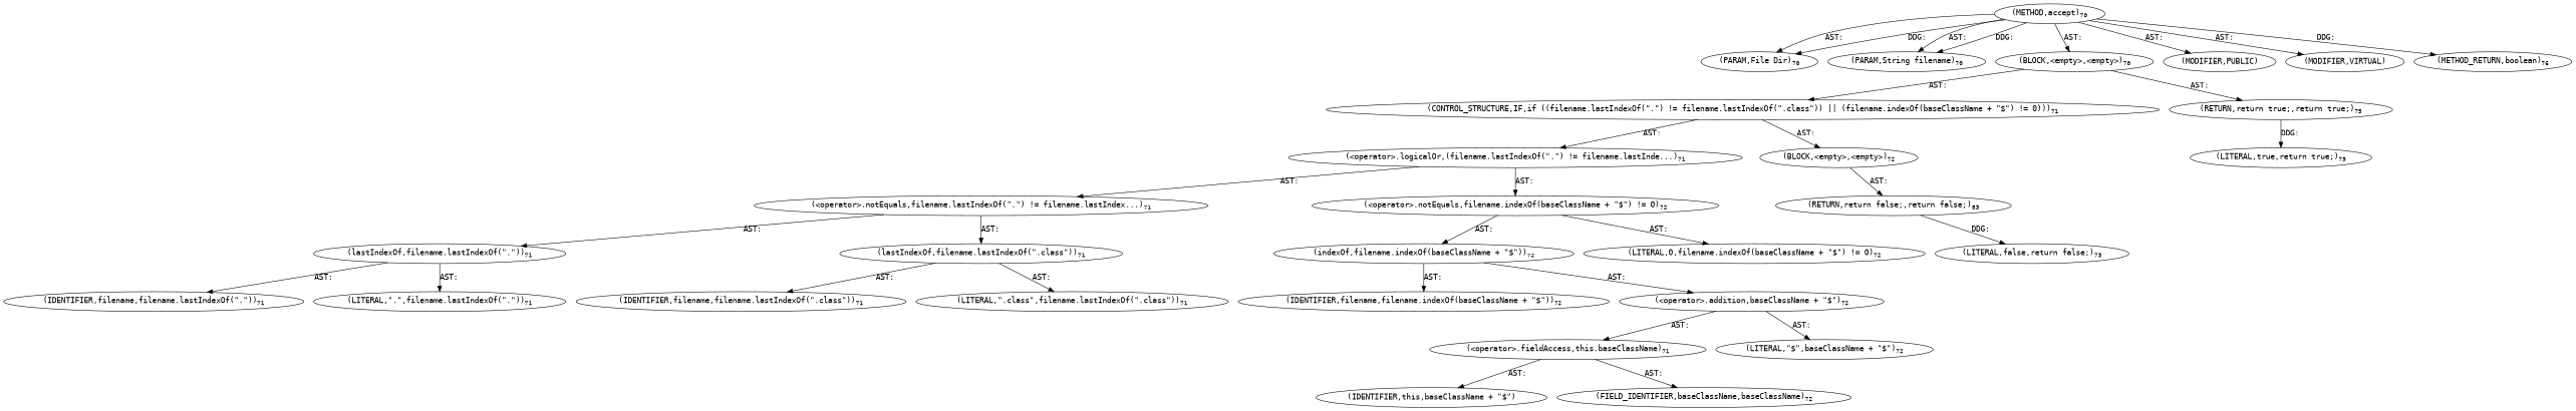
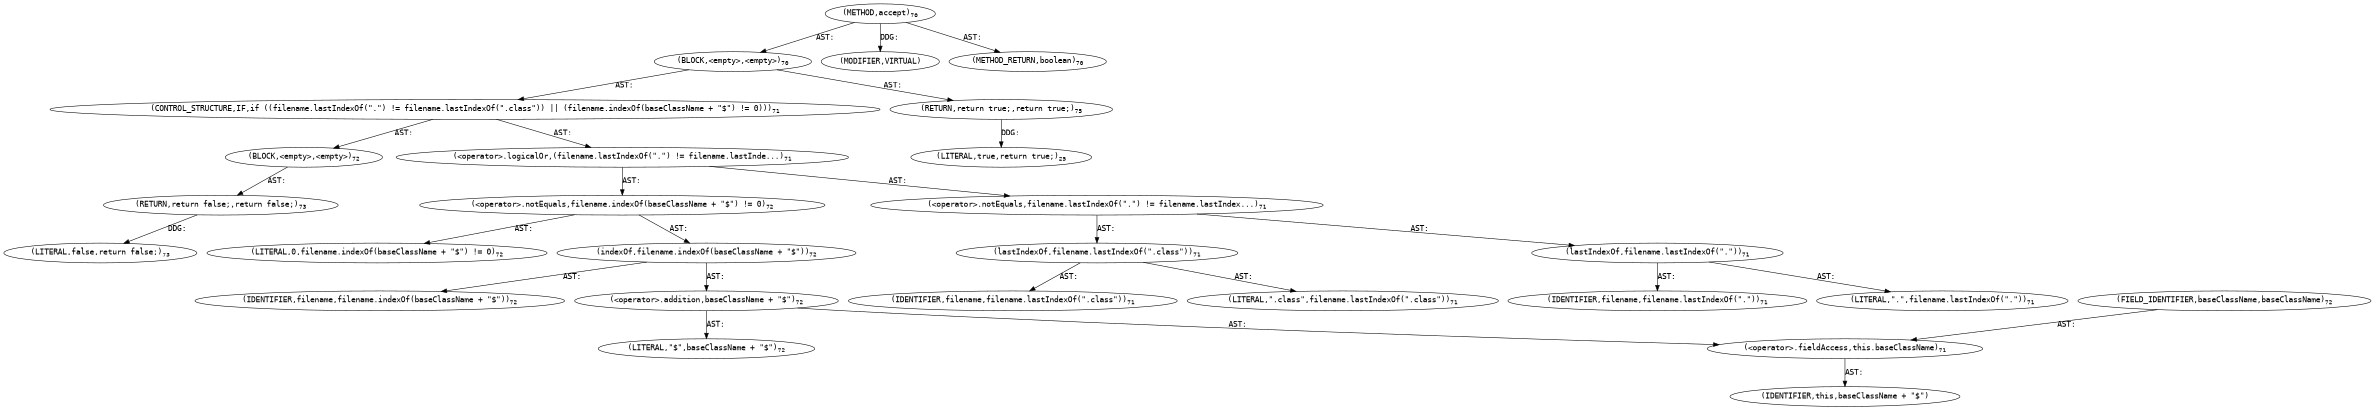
  digraph {
    fontname="DejaVu Sans Mono"
    node [fontname="DejaVu Sans Mono"]
    edge [fontname="DejaVu Sans Mono"]
    n1 [label=<(METHOD,accept)<SUB>70</SUB>>]
-   n2 [label=<(PARAM,File Dir)<SUB>70</SUB>>]
-   n3 [label=<(PARAM,String filename)<SUB>70</SUB>>]
    n4 [label=<(BLOCK,&lt;empty&gt;,&lt;empty&gt;)<SUB>70</SUB>>]
-   n5 [label=<(MODIFIER,PUBLIC)>]
    n6 [label=<(MODIFIER,VIRTUAL)>]
-   n7 [label=<(METHOD_RETURN,boolean)<SUB>76</SUB>>]
+   n7 [label=<(METHOD_RETURN,boolean)<SUB>70</SUB>>]
    n8 [label=<(CONTROL_STRUCTURE,IF,if ((filename.lastIndexOf(&quot;.&quot;) != filename.lastIndexOf(&quot;.class&quot;)) || (filename.indexOf(baseClassName + &quot;$&quot;) != 0)))<SUB>71</SUB>>]
    n9 [label=<(RETURN,return true;,return true;)<SUB>75</SUB>>]
    n10 [label=<(&lt;operator&gt;.logicalOr,(filename.lastIndexOf(&quot;.&quot;) != filename.lastInde...)<SUB>71</SUB>>]
    n11 [label=<(BLOCK,&lt;empty&gt;,&lt;empty&gt;)<SUB>72</SUB>>]
-   n12 [label=<(LITERAL,true,return true;)<SUB>75</SUB>>]
+   n12 [label=<(LITERAL,true,return true;)<SUB>25</SUB>>]
    n13 [label=<(&lt;operator&gt;.notEquals,filename.lastIndexOf(&quot;.&quot;) != filename.lastIndex...)<SUB>71</SUB>>]
    n14 [label=<(&lt;operator&gt;.notEquals,filename.indexOf(baseClassName + &quot;$&quot;) != 0)<SUB>72</SUB>>]
-   n15 [label=<(RETURN,return false;,return false;)<SUB>83</SUB>>]
+   n15 [label=<(RETURN,return false;,return false;)<SUB>73</SUB>>]
    n16 [label=<(lastIndexOf,filename.lastIndexOf(&quot;.&quot;))<SUB>71</SUB>>]
    n17 [label=<(lastIndexOf,filename.lastIndexOf(&quot;.class&quot;))<SUB>71</SUB>>]
    n18 [label=<(indexOf,filename.indexOf(baseClassName + &quot;$&quot;))<SUB>72</SUB>>]
    n19 [label=<(LITERAL,0,filename.indexOf(baseClassName + &quot;$&quot;) != 0)<SUB>72</SUB>>]
    n20 [label=<(IDENTIFIER,filename,filename.lastIndexOf(&quot;.&quot;))<SUB>71</SUB>>]
    n21 [label=<(LITERAL,&quot;.&quot;,filename.lastIndexOf(&quot;.&quot;))<SUB>71</SUB>>]
    n22 [label=<(IDENTIFIER,filename,filename.lastIndexOf(&quot;.class&quot;))<SUB>71</SUB>>]
    n23 [label=<(LITERAL,&quot;.class&quot;,filename.lastIndexOf(&quot;.class&quot;))<SUB>71</SUB>>]
    n24 [label=<(IDENTIFIER,filename,filename.indexOf(baseClassName + &quot;$&quot;))<SUB>72</SUB>>]
    n25 [label=<(&lt;operator&gt;.addition,baseClassName + &quot;$&quot;)<SUB>72</SUB>>]
    n26 [label=<(&lt;operator&gt;.fieldAccess,this.baseClassName)<SUB>71</SUB>>]
    n27 [label=<(LITERAL,&quot;$&quot;,baseClassName + &quot;$&quot;)<SUB>72</SUB>>]
    n28 [label=<(IDENTIFIER,this,baseClassName + &quot;$&quot;)>]
    n29 [label=<(FIELD_IDENTIFIER,baseClassName,baseClassName)<SUB>72</SUB>>]
    n30 [label=<(LITERAL,false,return false;)<SUB>73</SUB>>]
-   n1 -> n2 [label="AST: "]
-   n1 -> n2 [label="DDG: "]
-   n1 -> n3 [label="AST: "]
-   n1 -> n3 [label="DDG: "]
    n1 -> n4 [label="AST: "]
-   n1 -> n5 [label="AST: "]
-   n1 -> n6 [label="AST: "]
-   n1 -> n7 [label="DDG: "]
+   n1 -> n6 [label="DDG: "]
+   n1 -> n7 [label="AST: "]
    n4 -> n8 [label="AST: "]
    n4 -> n9 [label="AST: "]
    n8 -> n10 [label="AST: "]
    n8 -> n11 [label="AST: "]
    n9 -> n12 [label="DDG: "]
    n10 -> n13 [label="AST: "]
    n10 -> n14 [label="AST: "]
    n11 -> n15 [label="AST: "]
    n13 -> n16 [label="AST: "]
    n13 -> n17 [label="AST: "]
    n14 -> n18 [label="AST: "]
    n14 -> n19 [label="AST: "]
    n15 -> n30 [label="DDG: "]
    n16 -> n20 [label="AST: "]
    n16 -> n21 [label="AST: "]
    n17 -> n22 [label="AST: "]
    n17 -> n23 [label="AST: "]
    n18 -> n24 [label="AST: "]
    n18 -> n25 [label="AST: "]
    n25 -> n26 [label="AST: "]
    n25 -> n27 [label="AST: "]
    n26 -> n28 [label="AST: "]
-   n26 -> n29 [label="AST: "]
+   n29 -> n26 [label="AST: "]
  }
